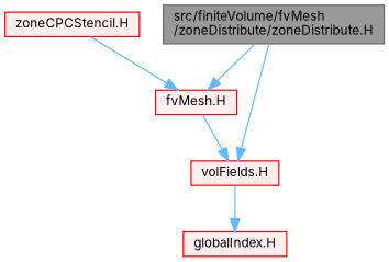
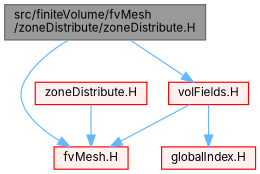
  digraph {
    fontname=Inter
    node [color=red fillcolor="#FFF0F0" fontname=Inter fontsize=10 shape=box style=filled]
    edge [color=steelblue1 fontname=Inter fontsize=10 labelfontname=Helvetica labelfontsize=10 style=solid]
    n1 [color=gray40 fillcolor=grey60 fontcolor=black height=0.2 label="src/finiteVolume/fvMesh\l/zoneDistribute/zoneDistribute.H" width=0.4]
    n2 [height=0.2 label="fvMesh.H" width=0.4]
    n3 [height=0.2 label="volFields.H" width=0.4]
    n4 [height=0.2 label="globalIndex.H" width=0.4]
-   n5 [height=0.2 label="zoneCPCStencil.H" width=0.4]
+   n5 [height=0.2 label="zoneDistribute.H" width=0.4]
    n1 -> n2
    n1 -> n3
-   n2 -> n3
+   n3 -> n2
    n3 -> n4
    n5 -> n2
  }
